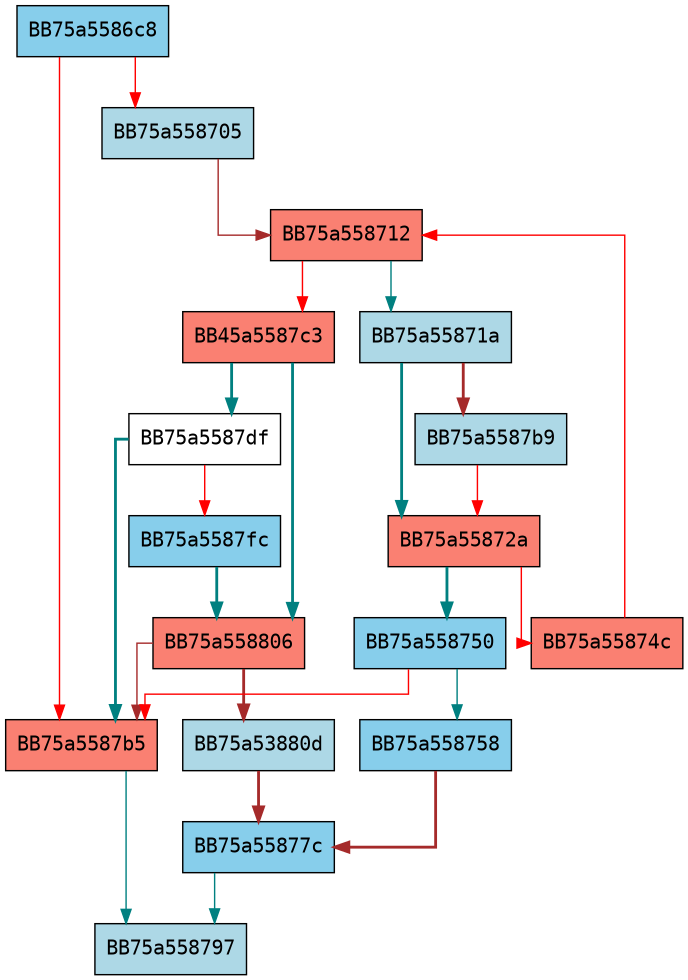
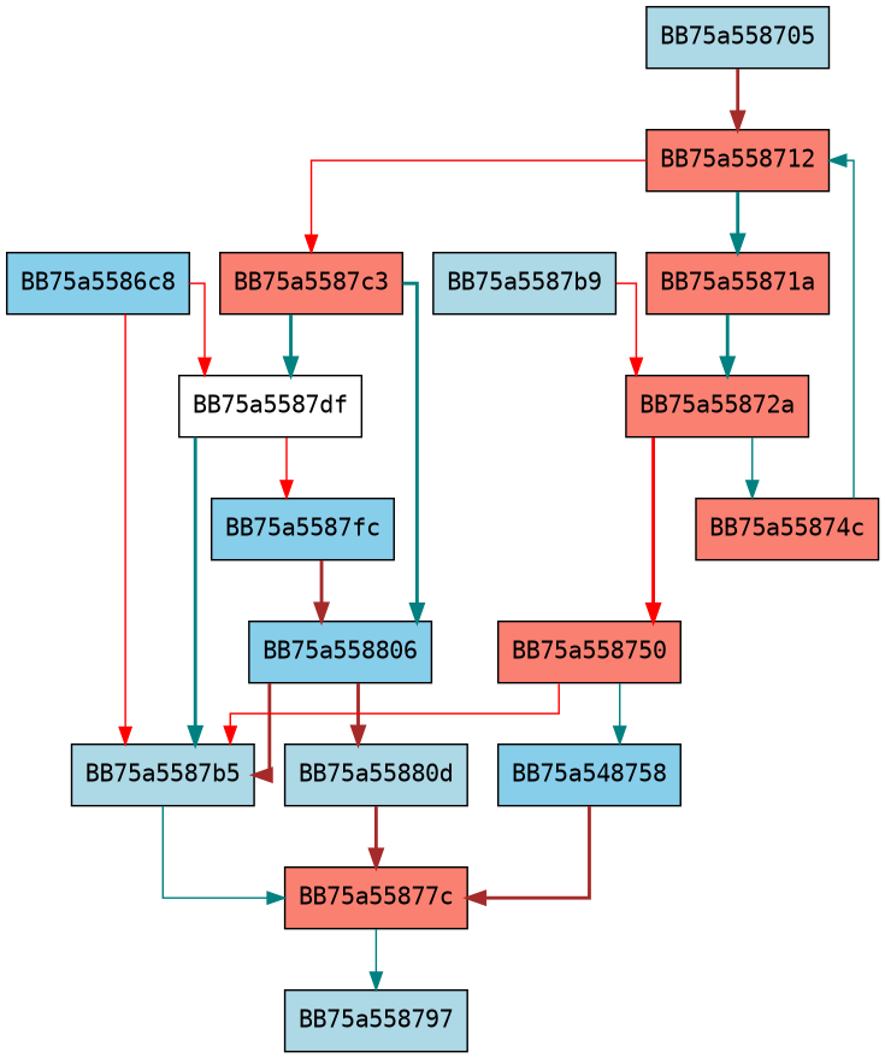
  digraph {
    fontname="DejaVu Sans Mono"
    splines=ortho
    node [fillcolor=salmon fontname="DejaVu Sans Mono" shape=box style=filled]
    edge [color=red fontname="DejaVu Sans Mono" style=solid]
    BB75a5586c8 [fillcolor=skyblue]
-   BB75a5587b5
+   BB75a5587b5 [fillcolor=lightblue]
    BB75a558705 [fillcolor=lightblue]
    BB75a558797 [fillcolor=lightblue]
    BB75a558712
-   BB75a5587c3 [label=BB45a5587c3]
-   BB75a55871a [fillcolor=lightblue]
-   BB75a558806
+   BB75a5587c3
+   BB75a55871a
+   BB75a558806 [fillcolor=skyblue]
    BB75a5587df [fillcolor=white]
    BB75a5587b9 [fillcolor=lightblue]
    BB75a55872a
-   BB75a55880d [fillcolor=lightblue label=BB75a53880d]
+   BB75a55880d [fillcolor=lightblue]
    BB75a5587fc [fillcolor=skyblue]
-   BB75a558750 [fillcolor=skyblue]
+   BB75a558750
    BB75a55874c
-   BB75a558758 [fillcolor=skyblue]
-   BB75a55877c [fillcolor=skyblue]
+   BB75a558758 [fillcolor=skyblue label=BB75a548758]
+   BB75a55877c
    BB75a5586c8 -> BB75a5587b5
-   BB75a5586c8 -> BB75a558705
-   BB75a5587b5 -> BB75a558797 [color=teal]
-   BB75a558705 -> BB75a558712 [color=brown]
+   BB75a5586c8 -> BB75a5587df
+   BB75a5587b5 -> BB75a55877c [color=teal]
+   BB75a558705 -> BB75a558712 [color=brown style=bold]
    BB75a558712 -> BB75a5587c3
-   BB75a558712 -> BB75a55871a [color=teal]
+   BB75a558712 -> BB75a55871a [color=teal style=bold]
    BB75a5587c3 -> BB75a558806 [color=teal style=bold]
    BB75a5587c3 -> BB75a5587df [color=teal style=bold]
-   BB75a55871a -> BB75a5587b9 [color=brown style=bold]
    BB75a55871a -> BB75a55872a [color=teal style=bold]
-   BB75a558806 -> BB75a5587b5 [color=brown]
+   BB75a558806 -> BB75a5587b5 [color=brown style=bold]
    BB75a558806 -> BB75a55880d [color=brown style=bold]
    BB75a5587df -> BB75a5587b5 [color=teal style=bold]
    BB75a5587df -> BB75a5587fc
    BB75a5587b9 -> BB75a55872a
-   BB75a55872a -> BB75a558750 [color=teal style=bold]
-   BB75a55872a -> BB75a55874c
+   BB75a55872a -> BB75a558750 [style=bold]
+   BB75a55872a -> BB75a55874c [color=teal]
    BB75a55880d -> BB75a55877c [color=brown style=bold]
-   BB75a5587fc -> BB75a558806 [color=teal style=bold]
+   BB75a5587fc -> BB75a558806 [color=brown style=bold]
    BB75a558750 -> BB75a5587b5
    BB75a558750 -> BB75a558758 [color=teal]
-   BB75a55874c -> BB75a558712
+   BB75a55874c -> BB75a558712 [color=teal]
    BB75a558758 -> BB75a55877c [color=brown style=bold]
    BB75a55877c -> BB75a558797 [color=teal]
  }
